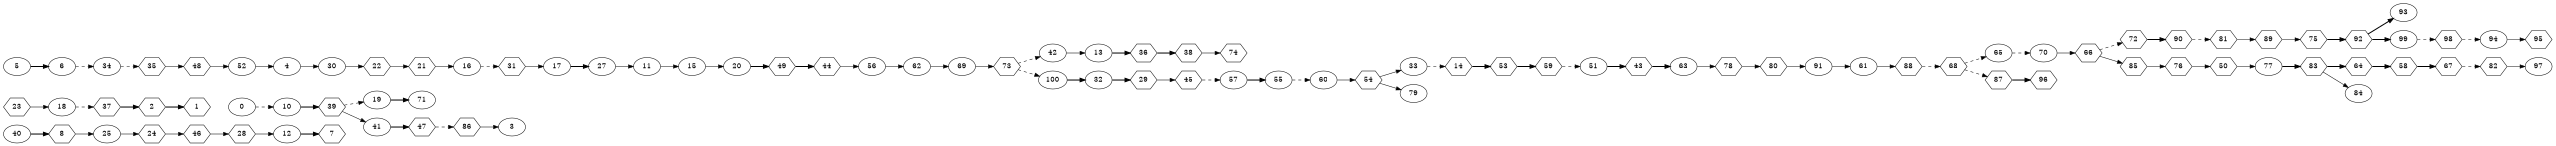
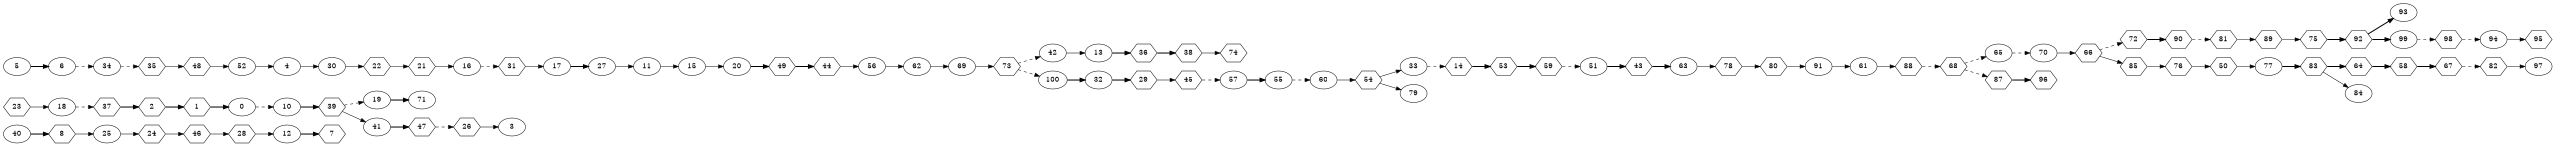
  digraph {
    rankdir=LR
    node [shape=hexagon]
    edge [style=solid]
    40 [shape=ellipse]
    8
    25 [shape=ellipse]
    24
    46
    28
    12 [shape=ellipse]
    7
    18 [shape=ellipse]
    23
    37
    2
    1
    n14 [label=0 shape=ellipse]
    10 [shape=ellipse]
    39
    19 [shape=ellipse]
    41 [shape=ellipse]
    71 [shape=ellipse]
    47
-   26 [label=86]
+   26
    3 [shape=ellipse]
    5 [shape=ellipse]
    6 [shape=ellipse]
    34 [shape=ellipse]
    35
    48
    52 [shape=ellipse]
    4 [shape=ellipse]
    30 [shape=ellipse]
    22
    21
    16 [shape=ellipse]
    31
    17 [shape=ellipse]
    27 [shape=ellipse]
    11 [shape=ellipse]
    15 [shape=ellipse]
    20 [shape=ellipse]
    49
    44
    56 [shape=ellipse]
    62 [shape=ellipse]
    69 [shape=ellipse]
    73
    42 [shape=ellipse]
    100 [shape=ellipse]
    13 [shape=ellipse]
    32 [shape=ellipse]
    36
    38
    74
    29
    45
    57 [shape=ellipse]
    55 [shape=ellipse]
    60 [shape=ellipse]
    54
    33 [shape=ellipse]
    79 [shape=ellipse]
    14
    53
    59
    51 [shape=ellipse]
    43
    63 [shape=ellipse]
    78
    80
    91 [shape=ellipse]
    61 [shape=ellipse]
    88
    68
    65 [shape=ellipse]
    87
    70 [shape=ellipse]
    96
    66
    72
    85
    90
    76
    81
    89
    75
    92
    93 [shape=ellipse]
    99 [shape=ellipse]
    98
    94 [shape=ellipse]
    95
    50
    77 [shape=ellipse]
    83
    64
    84 [shape=ellipse]
    58
    67
    82
    97 [shape=ellipse]
    40 -> 8 [style=bold]
    8 -> 25
    25 -> 24
    24 -> 46
    46 -> 28
    28 -> 12
    12 -> 7 [style=bold]
    18 -> 37 [style=dashed]
    23 -> 18
    37 -> 2 [style=bold]
    2 -> 1 [style=bold]
+   1 -> n14 [style=bold]
    n14 -> 10 [style=dashed]
    10 -> 39 [style=bold]
    39 -> 19 [style=dashed]
    39 -> 41
    19 -> 71 [style=bold]
    41 -> 47 [style=bold]
    47 -> 26 [style=dashed]
    26 -> 3
    5 -> 6 [style=bold]
    6 -> 34 [style=dashed]
    34 -> 35 [style=dashed]
    35 -> 48
    48 -> 52
    52 -> 4
    4 -> 30
    30 -> 22
    22 -> 21
    21 -> 16
    16 -> 31 [style=dashed]
    31 -> 17
    17 -> 27 [style=bold]
    27 -> 11
    11 -> 15
    15 -> 20
    20 -> 49 [style=bold]
    49 -> 44 [style=bold]
    44 -> 56
    56 -> 62
    62 -> 69
    69 -> 73
    73 -> 42 [style=dashed]
    73 -> 100 [style=dashed]
    42 -> 13
    100 -> 32 [style=bold]
    13 -> 36 [style=bold]
    32 -> 29 [style=bold]
    36 -> 38 [style=bold]
    38 -> 74
    29 -> 45
    45 -> 57 [style=dashed]
    57 -> 55 [style=bold]
    55 -> 60 [style=dashed]
    60 -> 54
    54 -> 33
    54 -> 79
    33 -> 14 [style=dashed]
    14 -> 53 [style=bold]
    53 -> 59 [style=bold]
    59 -> 51 [style=dashed]
    51 -> 43 [style=bold]
    43 -> 63 [style=bold]
    63 -> 78
    78 -> 80
    80 -> 91
    91 -> 61
    61 -> 88
    88 -> 68 [style=dashed]
    68 -> 65 [style=dashed]
    68 -> 87 [style=dashed]
    65 -> 70 [style=dashed]
    87 -> 96 [style=bold]
    70 -> 66
    66 -> 72 [style=dashed]
    66 -> 85
    72 -> 90 [style=bold]
    85 -> 76
    90 -> 81 [style=dashed]
    76 -> 50
    81 -> 89
    89 -> 75
    75 -> 92 [style=bold]
    92 -> 93 [style=bold]
    92 -> 99 [style=bold]
    99 -> 98 [style=dashed]
    98 -> 94 [style=dashed]
    94 -> 95
    50 -> 77
    77 -> 83 [style=bold]
    83 -> 64 [style=bold]
    83 -> 84
    64 -> 58 [style=bold]
    58 -> 67 [style=bold]
    67 -> 82 [style=dashed]
    82 -> 97
  }
